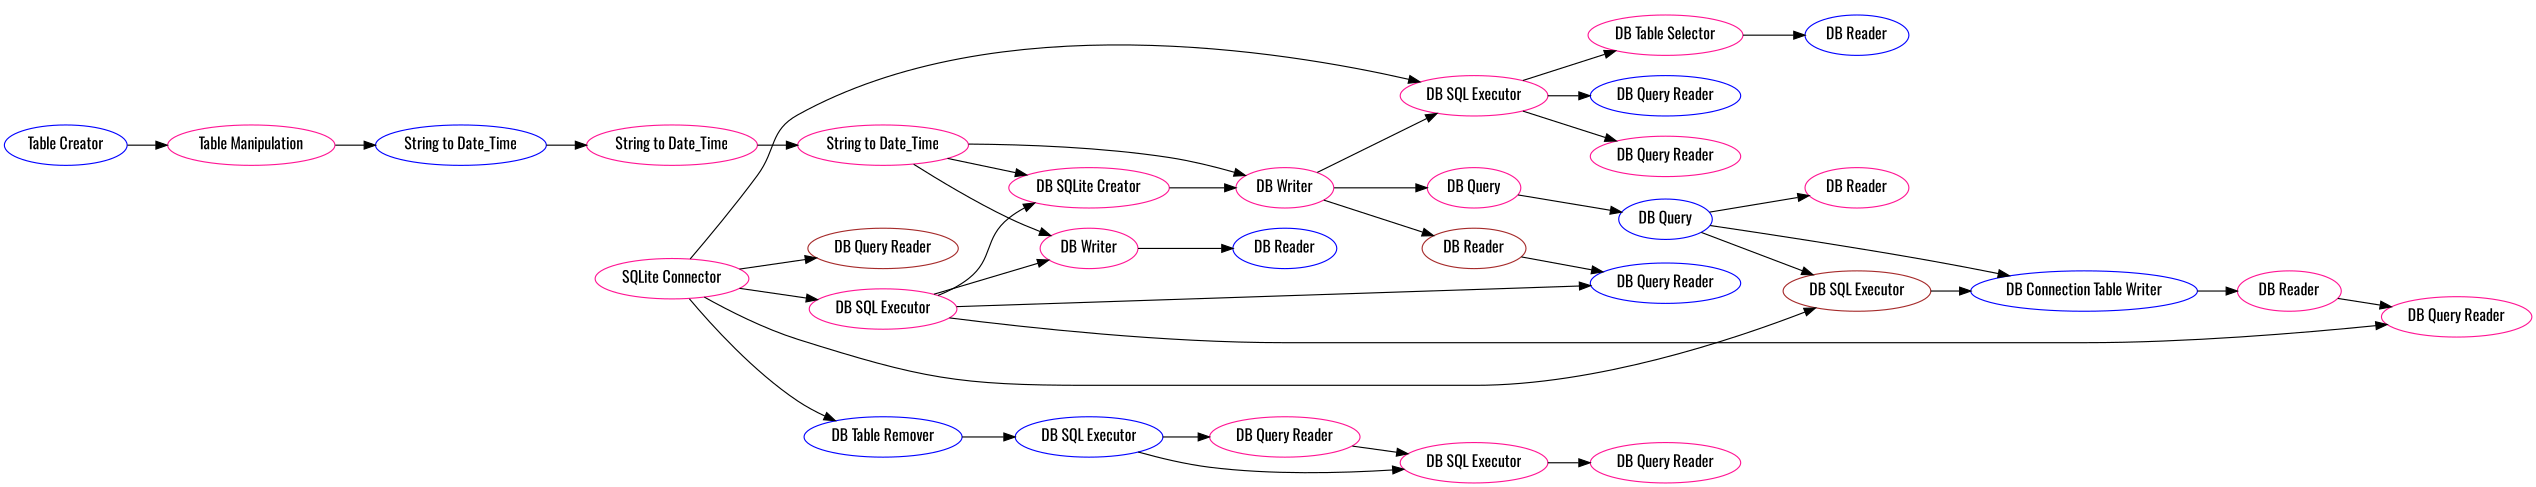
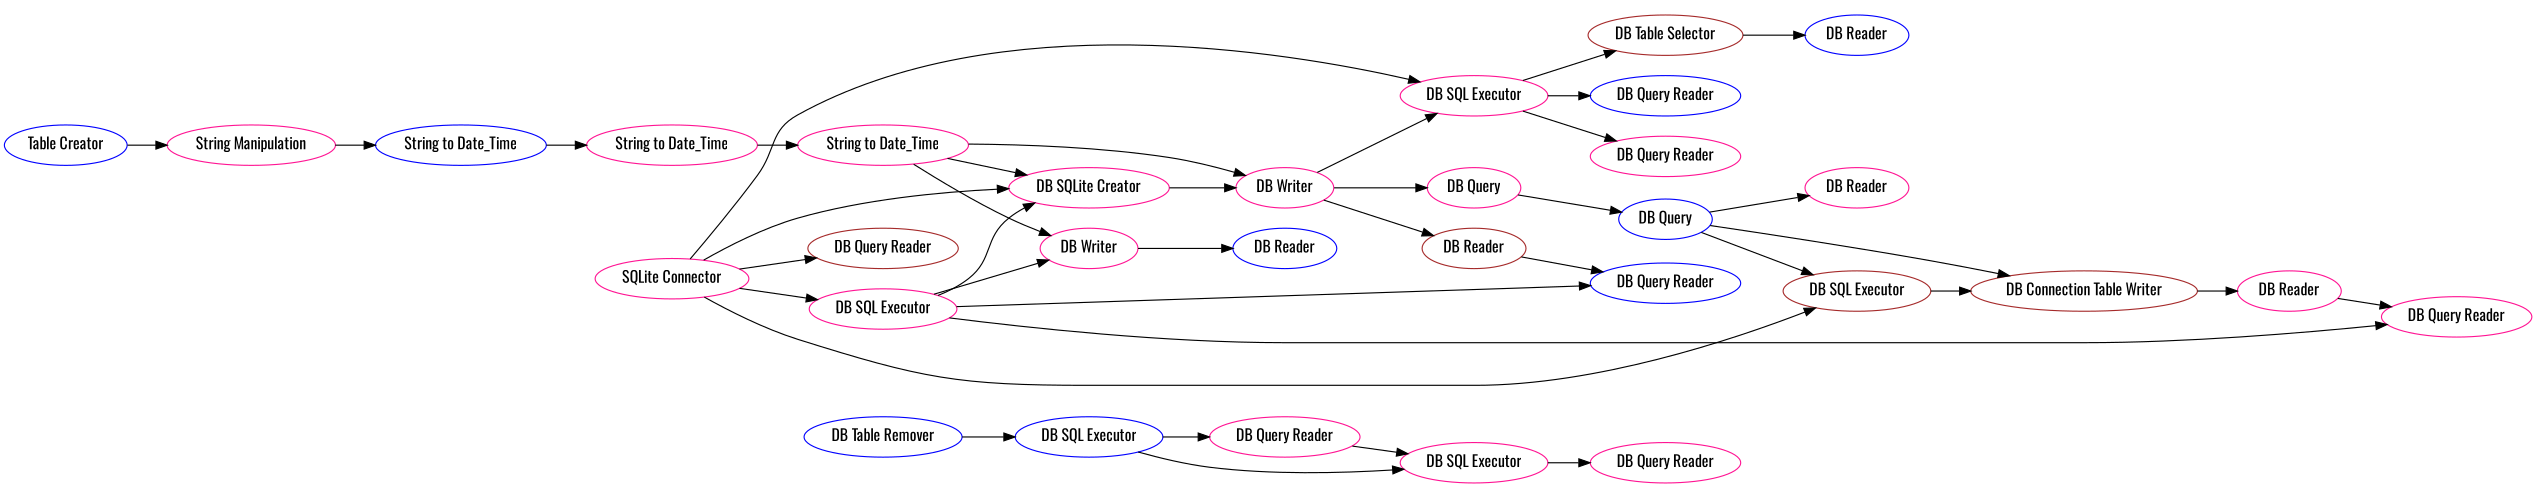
  digraph {
    fontname=Oswald
    rankdir=LR
    node [color=deeppink fontname=Oswald]
    edge [fontname=Oswald]
    n1 [label="DB SQL Executor"]
    n2 [label="DB Query Reader"]
-   n3 [label="DB Table Selector"]
+   n3 [color=brown label="DB Table Selector"]
    n4 [color=blue label="DB Query Reader"]
    n5 [color=blue label="DB Reader"]
-   n6 [color=blue label="DB Connection Table Writer"]
+   n6 [color=brown label="DB Connection Table Writer"]
    n7 [label="DB Reader"]
    n8 [label="DB Query Reader"]
    n9 [label="DB Query Reader"]
    n10 [label="DB SQL Executor"]
    n11 [label="DB Query Reader"]
    n12 [label="SQLite Connector"]
    n13 [label="DB SQL Executor"]
    n14 [color=brown label="DB SQL Executor"]
    n15 [color=blue label="DB Table Remover"]
    n16 [color=brown label="DB Query Reader"]
    n17 [label="DB SQLite Creator"]
    n18 [label="DB Writer"]
    n19 [color=blue label="DB Query Reader"]
    n20 [color=blue label="DB SQL Executor"]
    n21 [label="DB Writer"]
    n22 [color=blue label="DB Reader"]
    n23 [color=brown label="DB Reader"]
    n24 [label="DB Query"]
    n25 [color=blue label="DB Query"]
    n26 [label="String to Date_Time"]
    n27 [label="DB Reader"]
-   n28 [label="Table Manipulation"]
+   n28 [label="String Manipulation"]
    n29 [color=blue label="String to Date_Time"]
    n30 [label="String to Date_Time"]
    n31 [color=blue label="Table Creator"]
    n1 -> n2
    n1 -> n3
    n1 -> n4
    n3 -> n5
    n6 -> n7
    n7 -> n8
    n9 -> n10
    n10 -> n11
    n12 -> n1
    n12 -> n13
    n12 -> n14
-   n12 -> n15
+   n12 -> n17
    n12 -> n16
    n13 -> n8
    n13 -> n17
    n13 -> n18
    n13 -> n19
    n14 -> n6
    n15 -> n20
    n17 -> n21
    n18 -> n22
    n20 -> n9
    n20 -> n10
    n21 -> n1
    n21 -> n23
    n21 -> n24
    n23 -> n19
    n24 -> n25
    n25 -> n6
    n25 -> n14
    n25 -> n27
    n26 -> n17
    n26 -> n18
    n26 -> n21
    n28 -> n29
    n29 -> n30
    n30 -> n26
    n31 -> n28
  }
